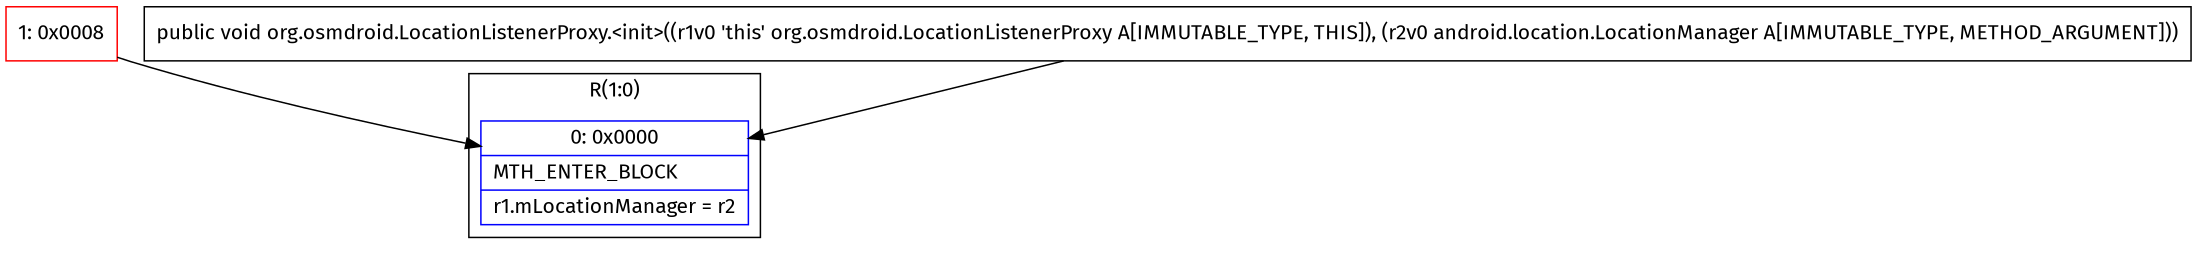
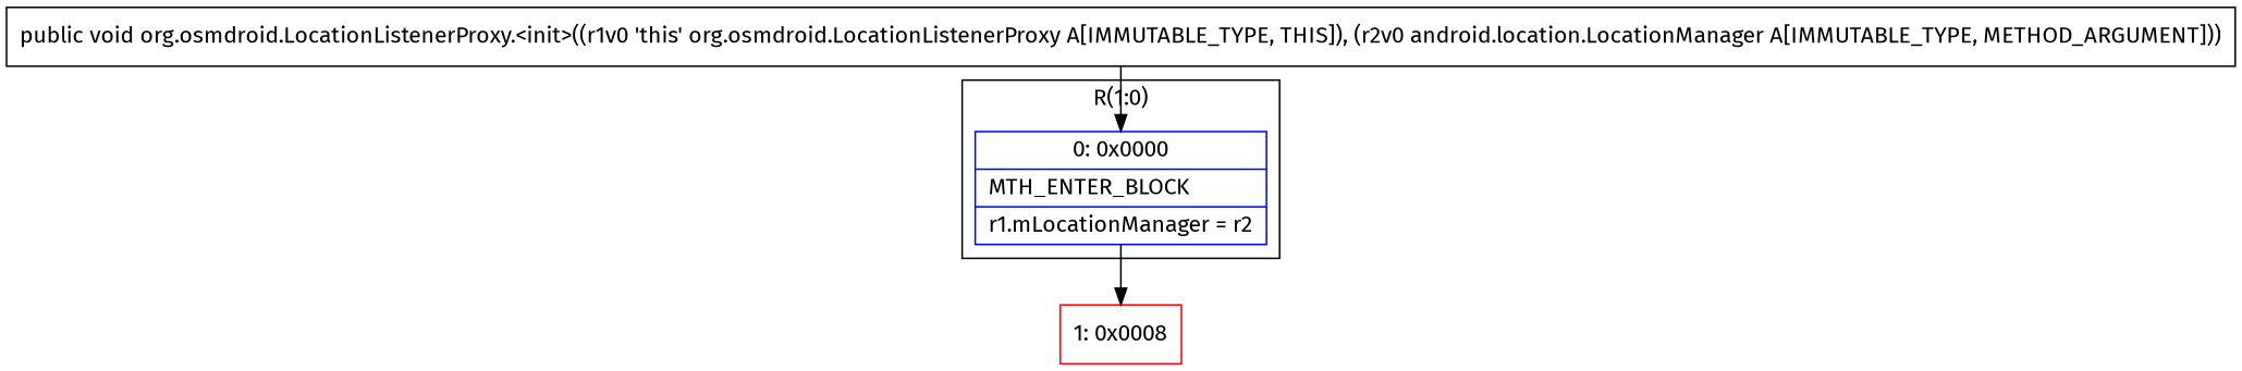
  digraph {
    fontname="Fira Sans"
    node [shape=record fontname="Fira Sans"]
    edge [fontname="Fira Sans"]
    n1 [color=blue label="{0\:\ 0x0000|MTH_ENTER_BLOCK\l|r1.mLocationManager = r2\l}"]
    n2 [color=red label="{1\:\ 0x0008}"]
    n3 [label="{public void org.osmdroid.LocationListenerProxy.\<init\>((r1v0 'this' org.osmdroid.LocationListenerProxy A[IMMUTABLE_TYPE, THIS]), (r2v0 android.location.LocationManager A[IMMUTABLE_TYPE, METHOD_ARGUMENT])) }"]
    subgraph cluster_1 {
      label="R(1:0)"
      n1
    }
-   n2 -> n1
+   n1 -> n2
    n3 -> n1
  }
